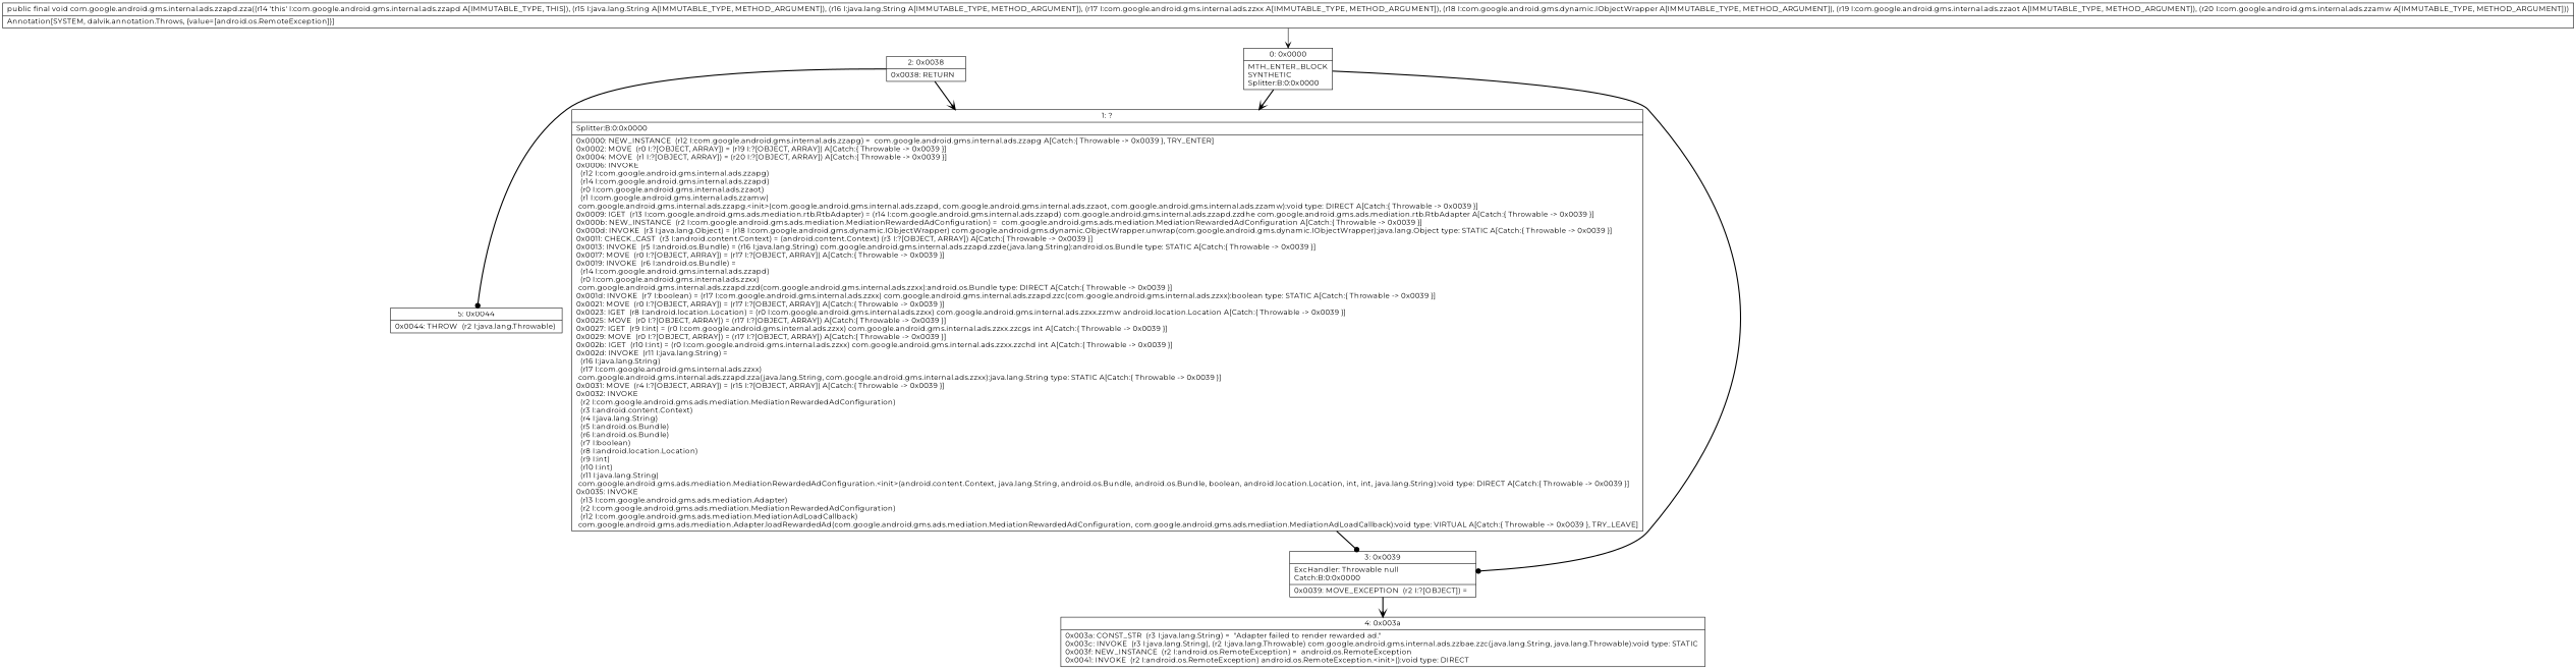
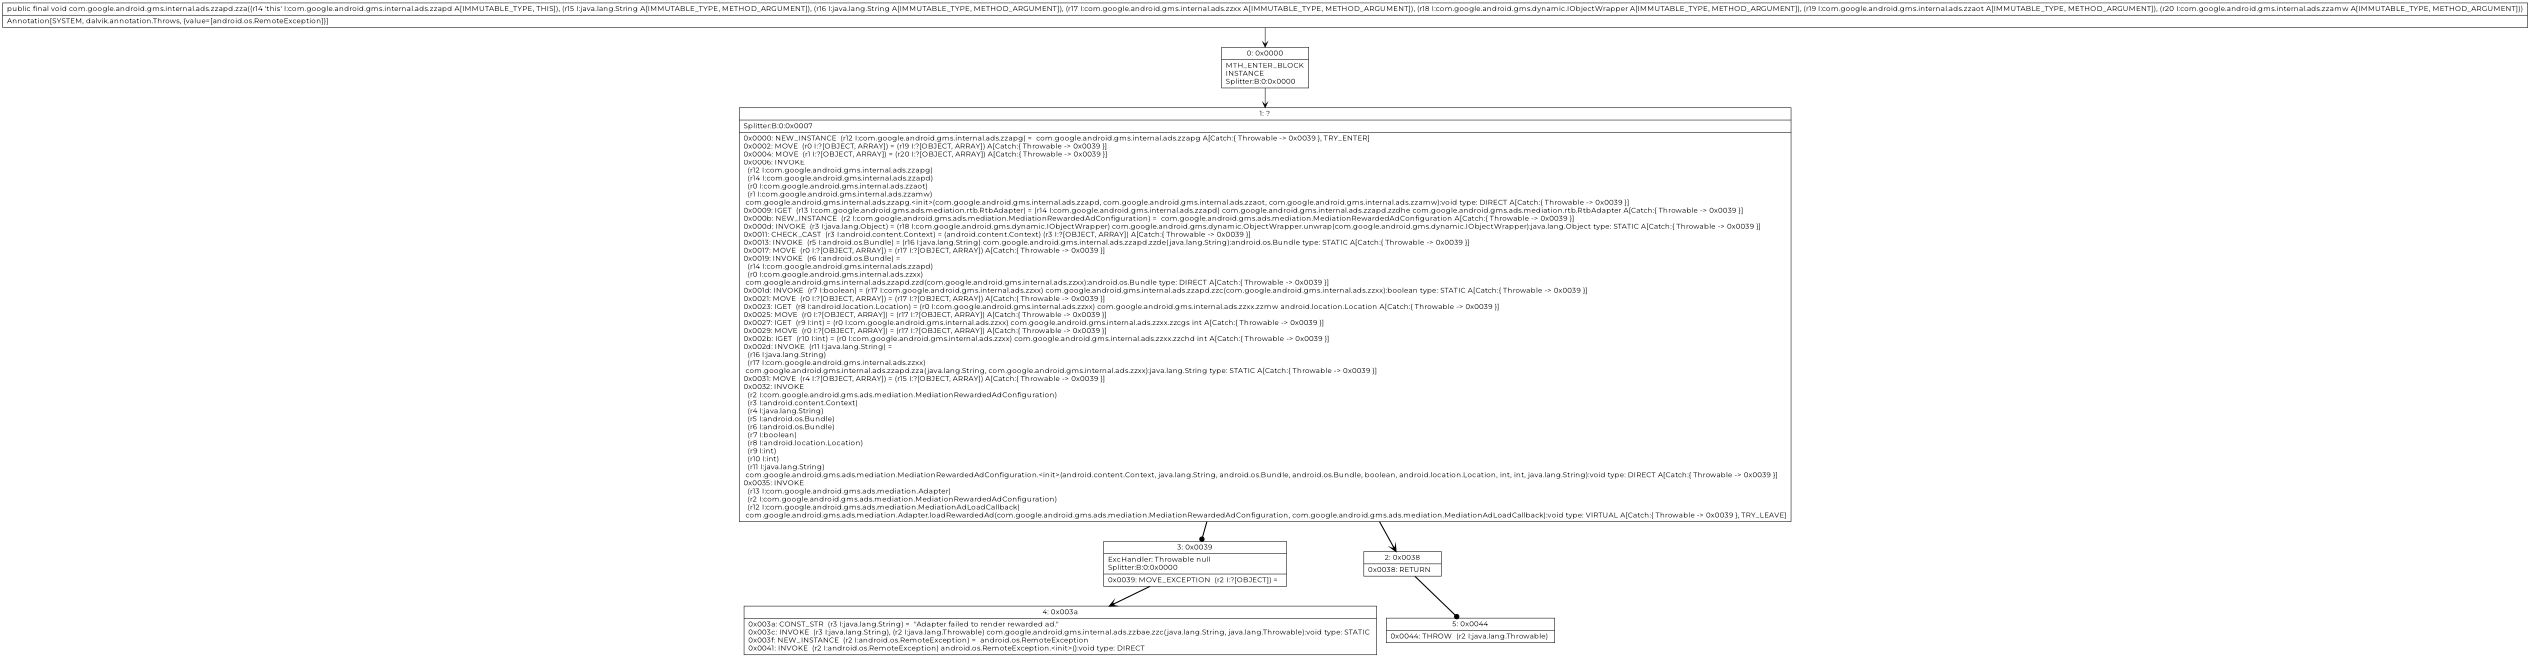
  digraph {
    fontname=Montserrat
    node [fontname=Montserrat shape=record]
    edge [arrowhead=vee fontname=Montserrat style=bold]
-   n1 [label="{0\:\ 0x0000|MTH_ENTER_BLOCK\lSYNTHETIC\lSplitter:B:0:0x0000\l}"]
-   n2 [label="{1\:\ ?|Splitter:B:0:0x0000\l|0x0000: NEW_INSTANCE  (r12 I:com.google.android.gms.internal.ads.zzapg) =  com.google.android.gms.internal.ads.zzapg A[Catch:\{ Throwable \-\> 0x0039 \}, TRY_ENTER]\l0x0002: MOVE  (r0 I:?[OBJECT, ARRAY]) = (r19 I:?[OBJECT, ARRAY]) A[Catch:\{ Throwable \-\> 0x0039 \}]\l0x0004: MOVE  (r1 I:?[OBJECT, ARRAY]) = (r20 I:?[OBJECT, ARRAY]) A[Catch:\{ Throwable \-\> 0x0039 \}]\l0x0006: INVOKE  \l  (r12 I:com.google.android.gms.internal.ads.zzapg)\l  (r14 I:com.google.android.gms.internal.ads.zzapd)\l  (r0 I:com.google.android.gms.internal.ads.zzaot)\l  (r1 I:com.google.android.gms.internal.ads.zzamw)\l com.google.android.gms.internal.ads.zzapg.\<init\>(com.google.android.gms.internal.ads.zzapd, com.google.android.gms.internal.ads.zzaot, com.google.android.gms.internal.ads.zzamw):void type: DIRECT A[Catch:\{ Throwable \-\> 0x0039 \}]\l0x0009: IGET  (r13 I:com.google.android.gms.ads.mediation.rtb.RtbAdapter) = (r14 I:com.google.android.gms.internal.ads.zzapd) com.google.android.gms.internal.ads.zzapd.zzdhe com.google.android.gms.ads.mediation.rtb.RtbAdapter A[Catch:\{ Throwable \-\> 0x0039 \}]\l0x000b: NEW_INSTANCE  (r2 I:com.google.android.gms.ads.mediation.MediationRewardedAdConfiguration) =  com.google.android.gms.ads.mediation.MediationRewardedAdConfiguration A[Catch:\{ Throwable \-\> 0x0039 \}]\l0x000d: INVOKE  (r3 I:java.lang.Object) = (r18 I:com.google.android.gms.dynamic.IObjectWrapper) com.google.android.gms.dynamic.ObjectWrapper.unwrap(com.google.android.gms.dynamic.IObjectWrapper):java.lang.Object type: STATIC A[Catch:\{ Throwable \-\> 0x0039 \}]\l0x0011: CHECK_CAST  (r3 I:android.content.Context) = (android.content.Context) (r3 I:?[OBJECT, ARRAY]) A[Catch:\{ Throwable \-\> 0x0039 \}]\l0x0013: INVOKE  (r5 I:android.os.Bundle) = (r16 I:java.lang.String) com.google.android.gms.internal.ads.zzapd.zzde(java.lang.String):android.os.Bundle type: STATIC A[Catch:\{ Throwable \-\> 0x0039 \}]\l0x0017: MOVE  (r0 I:?[OBJECT, ARRAY]) = (r17 I:?[OBJECT, ARRAY]) A[Catch:\{ Throwable \-\> 0x0039 \}]\l0x0019: INVOKE  (r6 I:android.os.Bundle) = \l  (r14 I:com.google.android.gms.internal.ads.zzapd)\l  (r0 I:com.google.android.gms.internal.ads.zzxx)\l com.google.android.gms.internal.ads.zzapd.zzd(com.google.android.gms.internal.ads.zzxx):android.os.Bundle type: DIRECT A[Catch:\{ Throwable \-\> 0x0039 \}]\l0x001d: INVOKE  (r7 I:boolean) = (r17 I:com.google.android.gms.internal.ads.zzxx) com.google.android.gms.internal.ads.zzapd.zzc(com.google.android.gms.internal.ads.zzxx):boolean type: STATIC A[Catch:\{ Throwable \-\> 0x0039 \}]\l0x0021: MOVE  (r0 I:?[OBJECT, ARRAY]) = (r17 I:?[OBJECT, ARRAY]) A[Catch:\{ Throwable \-\> 0x0039 \}]\l0x0023: IGET  (r8 I:android.location.Location) = (r0 I:com.google.android.gms.internal.ads.zzxx) com.google.android.gms.internal.ads.zzxx.zzmw android.location.Location A[Catch:\{ Throwable \-\> 0x0039 \}]\l0x0025: MOVE  (r0 I:?[OBJECT, ARRAY]) = (r17 I:?[OBJECT, ARRAY]) A[Catch:\{ Throwable \-\> 0x0039 \}]\l0x0027: IGET  (r9 I:int) = (r0 I:com.google.android.gms.internal.ads.zzxx) com.google.android.gms.internal.ads.zzxx.zzcgs int A[Catch:\{ Throwable \-\> 0x0039 \}]\l0x0029: MOVE  (r0 I:?[OBJECT, ARRAY]) = (r17 I:?[OBJECT, ARRAY]) A[Catch:\{ Throwable \-\> 0x0039 \}]\l0x002b: IGET  (r10 I:int) = (r0 I:com.google.android.gms.internal.ads.zzxx) com.google.android.gms.internal.ads.zzxx.zzchd int A[Catch:\{ Throwable \-\> 0x0039 \}]\l0x002d: INVOKE  (r11 I:java.lang.String) = \l  (r16 I:java.lang.String)\l  (r17 I:com.google.android.gms.internal.ads.zzxx)\l com.google.android.gms.internal.ads.zzapd.zza(java.lang.String, com.google.android.gms.internal.ads.zzxx):java.lang.String type: STATIC A[Catch:\{ Throwable \-\> 0x0039 \}]\l0x0031: MOVE  (r4 I:?[OBJECT, ARRAY]) = (r15 I:?[OBJECT, ARRAY]) A[Catch:\{ Throwable \-\> 0x0039 \}]\l0x0032: INVOKE  \l  (r2 I:com.google.android.gms.ads.mediation.MediationRewardedAdConfiguration)\l  (r3 I:android.content.Context)\l  (r4 I:java.lang.String)\l  (r5 I:android.os.Bundle)\l  (r6 I:android.os.Bundle)\l  (r7 I:boolean)\l  (r8 I:android.location.Location)\l  (r9 I:int)\l  (r10 I:int)\l  (r11 I:java.lang.String)\l com.google.android.gms.ads.mediation.MediationRewardedAdConfiguration.\<init\>(android.content.Context, java.lang.String, android.os.Bundle, android.os.Bundle, boolean, android.location.Location, int, int, java.lang.String):void type: DIRECT A[Catch:\{ Throwable \-\> 0x0039 \}]\l0x0035: INVOKE  \l  (r13 I:com.google.android.gms.ads.mediation.Adapter)\l  (r2 I:com.google.android.gms.ads.mediation.MediationRewardedAdConfiguration)\l  (r12 I:com.google.android.gms.ads.mediation.MediationAdLoadCallback)\l com.google.android.gms.ads.mediation.Adapter.loadRewardedAd(com.google.android.gms.ads.mediation.MediationRewardedAdConfiguration, com.google.android.gms.ads.mediation.MediationAdLoadCallback):void type: VIRTUAL A[Catch:\{ Throwable \-\> 0x0039 \}, TRY_LEAVE]\l}"]
-   n3 [label="{3\:\ 0x0039|ExcHandler: Throwable null\lCatch:B:0:0x0000\l|0x0039: MOVE_EXCEPTION  (r2 I:?[OBJECT]) =  \l}"]
+   n1 [label="{0\:\ 0x0000|MTH_ENTER_BLOCK\lINSTANCE\lSplitter:B:0:0x0000\l}"]
+   n2 [label="{1\:\ ?|Splitter:B:0:0x0007\l|0x0000: NEW_INSTANCE  (r12 I:com.google.android.gms.internal.ads.zzapg) =  com.google.android.gms.internal.ads.zzapg A[Catch:\{ Throwable \-\> 0x0039 \}, TRY_ENTER]\l0x0002: MOVE  (r0 I:?[OBJECT, ARRAY]) = (r19 I:?[OBJECT, ARRAY]) A[Catch:\{ Throwable \-\> 0x0039 \}]\l0x0004: MOVE  (r1 I:?[OBJECT, ARRAY]) = (r20 I:?[OBJECT, ARRAY]) A[Catch:\{ Throwable \-\> 0x0039 \}]\l0x0006: INVOKE  \l  (r12 I:com.google.android.gms.internal.ads.zzapg)\l  (r14 I:com.google.android.gms.internal.ads.zzapd)\l  (r0 I:com.google.android.gms.internal.ads.zzaot)\l  (r1 I:com.google.android.gms.internal.ads.zzamw)\l com.google.android.gms.internal.ads.zzapg.\<init\>(com.google.android.gms.internal.ads.zzapd, com.google.android.gms.internal.ads.zzaot, com.google.android.gms.internal.ads.zzamw):void type: DIRECT A[Catch:\{ Throwable \-\> 0x0039 \}]\l0x0009: IGET  (r13 I:com.google.android.gms.ads.mediation.rtb.RtbAdapter) = (r14 I:com.google.android.gms.internal.ads.zzapd) com.google.android.gms.internal.ads.zzapd.zzdhe com.google.android.gms.ads.mediation.rtb.RtbAdapter A[Catch:\{ Throwable \-\> 0x0039 \}]\l0x000b: NEW_INSTANCE  (r2 I:com.google.android.gms.ads.mediation.MediationRewardedAdConfiguration) =  com.google.android.gms.ads.mediation.MediationRewardedAdConfiguration A[Catch:\{ Throwable \-\> 0x0039 \}]\l0x000d: INVOKE  (r3 I:java.lang.Object) = (r18 I:com.google.android.gms.dynamic.IObjectWrapper) com.google.android.gms.dynamic.ObjectWrapper.unwrap(com.google.android.gms.dynamic.IObjectWrapper):java.lang.Object type: STATIC A[Catch:\{ Throwable \-\> 0x0039 \}]\l0x0011: CHECK_CAST  (r3 I:android.content.Context) = (android.content.Context) (r3 I:?[OBJECT, ARRAY]) A[Catch:\{ Throwable \-\> 0x0039 \}]\l0x0013: INVOKE  (r5 I:android.os.Bundle) = (r16 I:java.lang.String) com.google.android.gms.internal.ads.zzapd.zzde(java.lang.String):android.os.Bundle type: STATIC A[Catch:\{ Throwable \-\> 0x0039 \}]\l0x0017: MOVE  (r0 I:?[OBJECT, ARRAY]) = (r17 I:?[OBJECT, ARRAY]) A[Catch:\{ Throwable \-\> 0x0039 \}]\l0x0019: INVOKE  (r6 I:android.os.Bundle) = \l  (r14 I:com.google.android.gms.internal.ads.zzapd)\l  (r0 I:com.google.android.gms.internal.ads.zzxx)\l com.google.android.gms.internal.ads.zzapd.zzd(com.google.android.gms.internal.ads.zzxx):android.os.Bundle type: DIRECT A[Catch:\{ Throwable \-\> 0x0039 \}]\l0x001d: INVOKE  (r7 I:boolean) = (r17 I:com.google.android.gms.internal.ads.zzxx) com.google.android.gms.internal.ads.zzapd.zzc(com.google.android.gms.internal.ads.zzxx):boolean type: STATIC A[Catch:\{ Throwable \-\> 0x0039 \}]\l0x0021: MOVE  (r0 I:?[OBJECT, ARRAY]) = (r17 I:?[OBJECT, ARRAY]) A[Catch:\{ Throwable \-\> 0x0039 \}]\l0x0023: IGET  (r8 I:android.location.Location) = (r0 I:com.google.android.gms.internal.ads.zzxx) com.google.android.gms.internal.ads.zzxx.zzmw android.location.Location A[Catch:\{ Throwable \-\> 0x0039 \}]\l0x0025: MOVE  (r0 I:?[OBJECT, ARRAY]) = (r17 I:?[OBJECT, ARRAY]) A[Catch:\{ Throwable \-\> 0x0039 \}]\l0x0027: IGET  (r9 I:int) = (r0 I:com.google.android.gms.internal.ads.zzxx) com.google.android.gms.internal.ads.zzxx.zzcgs int A[Catch:\{ Throwable \-\> 0x0039 \}]\l0x0029: MOVE  (r0 I:?[OBJECT, ARRAY]) = (r17 I:?[OBJECT, ARRAY]) A[Catch:\{ Throwable \-\> 0x0039 \}]\l0x002b: IGET  (r10 I:int) = (r0 I:com.google.android.gms.internal.ads.zzxx) com.google.android.gms.internal.ads.zzxx.zzchd int A[Catch:\{ Throwable \-\> 0x0039 \}]\l0x002d: INVOKE  (r11 I:java.lang.String) = \l  (r16 I:java.lang.String)\l  (r17 I:com.google.android.gms.internal.ads.zzxx)\l com.google.android.gms.internal.ads.zzapd.zza(java.lang.String, com.google.android.gms.internal.ads.zzxx):java.lang.String type: STATIC A[Catch:\{ Throwable \-\> 0x0039 \}]\l0x0031: MOVE  (r4 I:?[OBJECT, ARRAY]) = (r15 I:?[OBJECT, ARRAY]) A[Catch:\{ Throwable \-\> 0x0039 \}]\l0x0032: INVOKE  \l  (r2 I:com.google.android.gms.ads.mediation.MediationRewardedAdConfiguration)\l  (r3 I:android.content.Context)\l  (r4 I:java.lang.String)\l  (r5 I:android.os.Bundle)\l  (r6 I:android.os.Bundle)\l  (r7 I:boolean)\l  (r8 I:android.location.Location)\l  (r9 I:int)\l  (r10 I:int)\l  (r11 I:java.lang.String)\l com.google.android.gms.ads.mediation.MediationRewardedAdConfiguration.\<init\>(android.content.Context, java.lang.String, android.os.Bundle, android.os.Bundle, boolean, android.location.Location, int, int, java.lang.String):void type: DIRECT A[Catch:\{ Throwable \-\> 0x0039 \}]\l0x0035: INVOKE  \l  (r13 I:com.google.android.gms.ads.mediation.Adapter)\l  (r2 I:com.google.android.gms.ads.mediation.MediationRewardedAdConfiguration)\l  (r12 I:com.google.android.gms.ads.mediation.MediationAdLoadCallback)\l com.google.android.gms.ads.mediation.Adapter.loadRewardedAd(com.google.android.gms.ads.mediation.MediationRewardedAdConfiguration, com.google.android.gms.ads.mediation.MediationAdLoadCallback):void type: VIRTUAL A[Catch:\{ Throwable \-\> 0x0039 \}, TRY_LEAVE]\l}"]
+   n3 [label="{3\:\ 0x0039|ExcHandler: Throwable null\lSplitter:B:0:0x0000\l|0x0039: MOVE_EXCEPTION  (r2 I:?[OBJECT]) =  \l}"]
    n4 [label="{2\:\ 0x0038|0x0038: RETURN   \l}"]
    n5 [label="{4\:\ 0x003a|0x003a: CONST_STR  (r3 I:java.lang.String) =  \"Adapter failed to render rewarded ad.\" \l0x003c: INVOKE  (r3 I:java.lang.String), (r2 I:java.lang.Throwable) com.google.android.gms.internal.ads.zzbae.zzc(java.lang.String, java.lang.Throwable):void type: STATIC \l0x003f: NEW_INSTANCE  (r2 I:android.os.RemoteException) =  android.os.RemoteException \l0x0041: INVOKE  (r2 I:android.os.RemoteException) android.os.RemoteException.\<init\>():void type: DIRECT \l}"]
    n6 [label="{5\:\ 0x0044|0x0044: THROW  (r2 I:java.lang.Throwable) \l}"]
    n7 [label="{public final void com.google.android.gms.internal.ads.zzapd.zza((r14 'this' I:com.google.android.gms.internal.ads.zzapd A[IMMUTABLE_TYPE, THIS]), (r15 I:java.lang.String A[IMMUTABLE_TYPE, METHOD_ARGUMENT]), (r16 I:java.lang.String A[IMMUTABLE_TYPE, METHOD_ARGUMENT]), (r17 I:com.google.android.gms.internal.ads.zzxx A[IMMUTABLE_TYPE, METHOD_ARGUMENT]), (r18 I:com.google.android.gms.dynamic.IObjectWrapper A[IMMUTABLE_TYPE, METHOD_ARGUMENT]), (r19 I:com.google.android.gms.internal.ads.zzaot A[IMMUTABLE_TYPE, METHOD_ARGUMENT]), (r20 I:com.google.android.gms.internal.ads.zzamw A[IMMUTABLE_TYPE, METHOD_ARGUMENT]))  | Annotation[SYSTEM, dalvik.annotation.Throws, \{value=[android.os.RemoteException]\}]\l}"]
-   n1 -> n2
-   n1 -> n3 [arrowhead=dot]
+   n1 -> n2 [style=solid]
    n2 -> n3 [arrowhead=dot]
-   n4 -> n2
+   n2 -> n4
    n3 -> n5
    n4 -> n6 [arrowhead=dot]
    n7 -> n1 [style=solid]
  }
